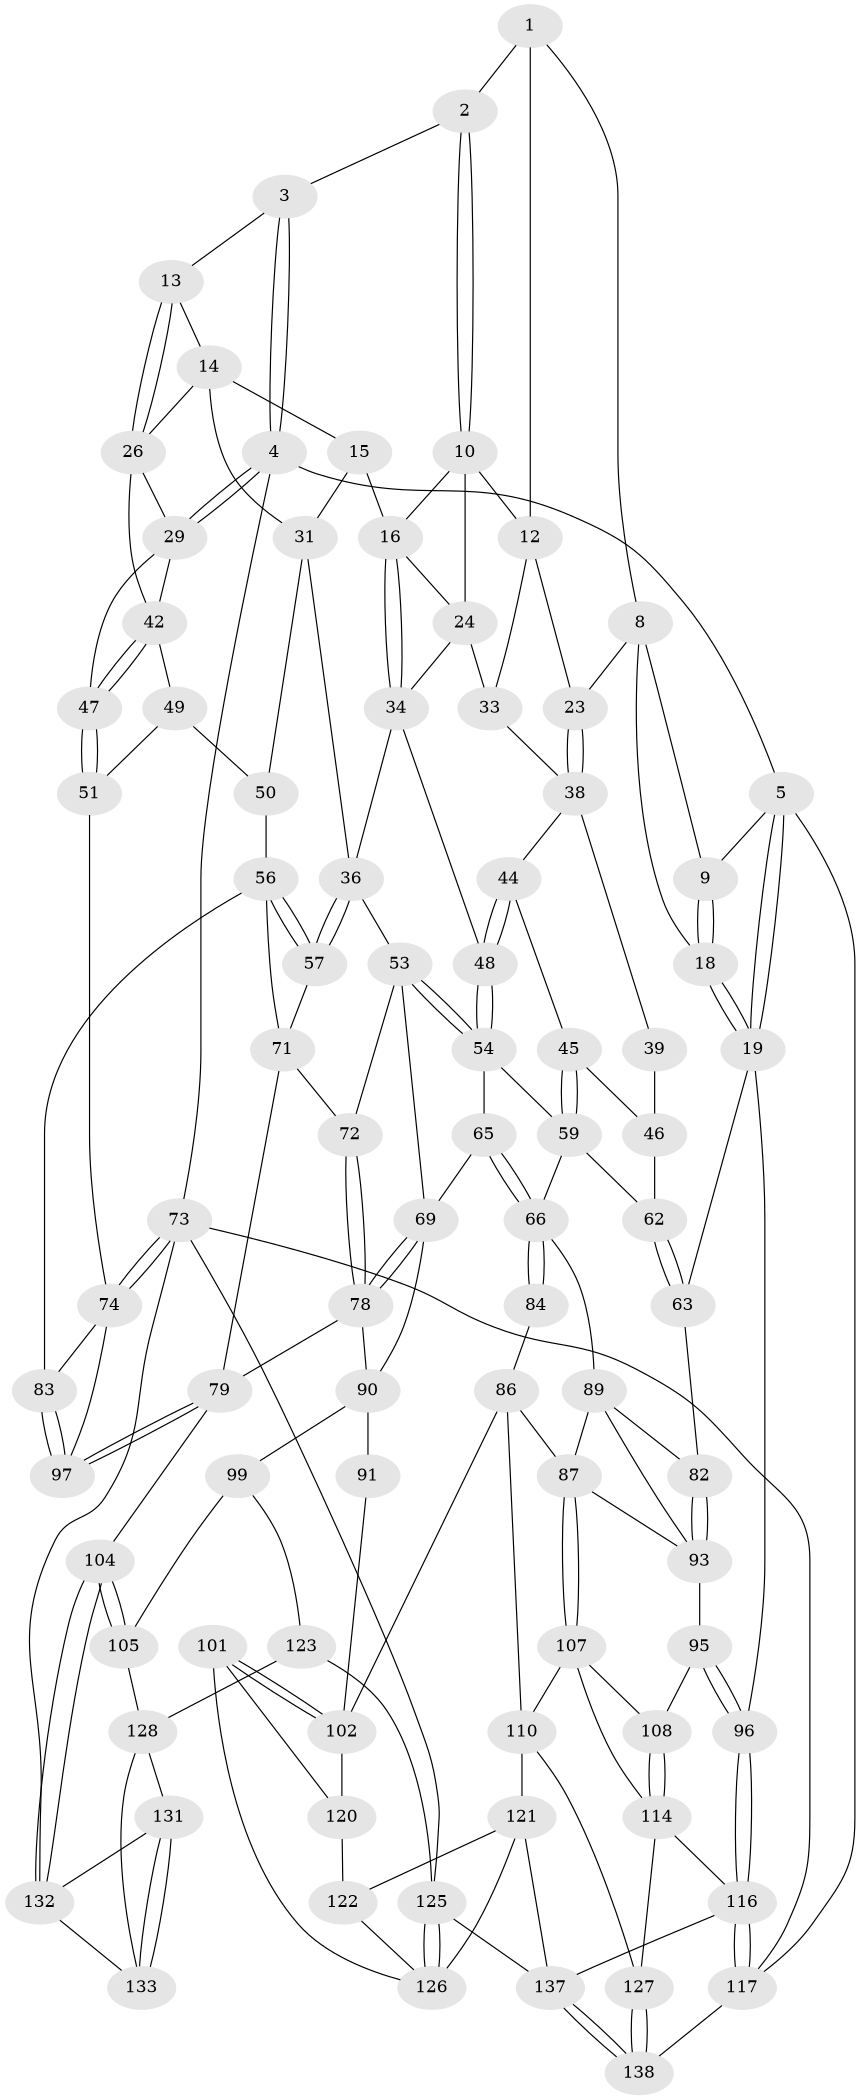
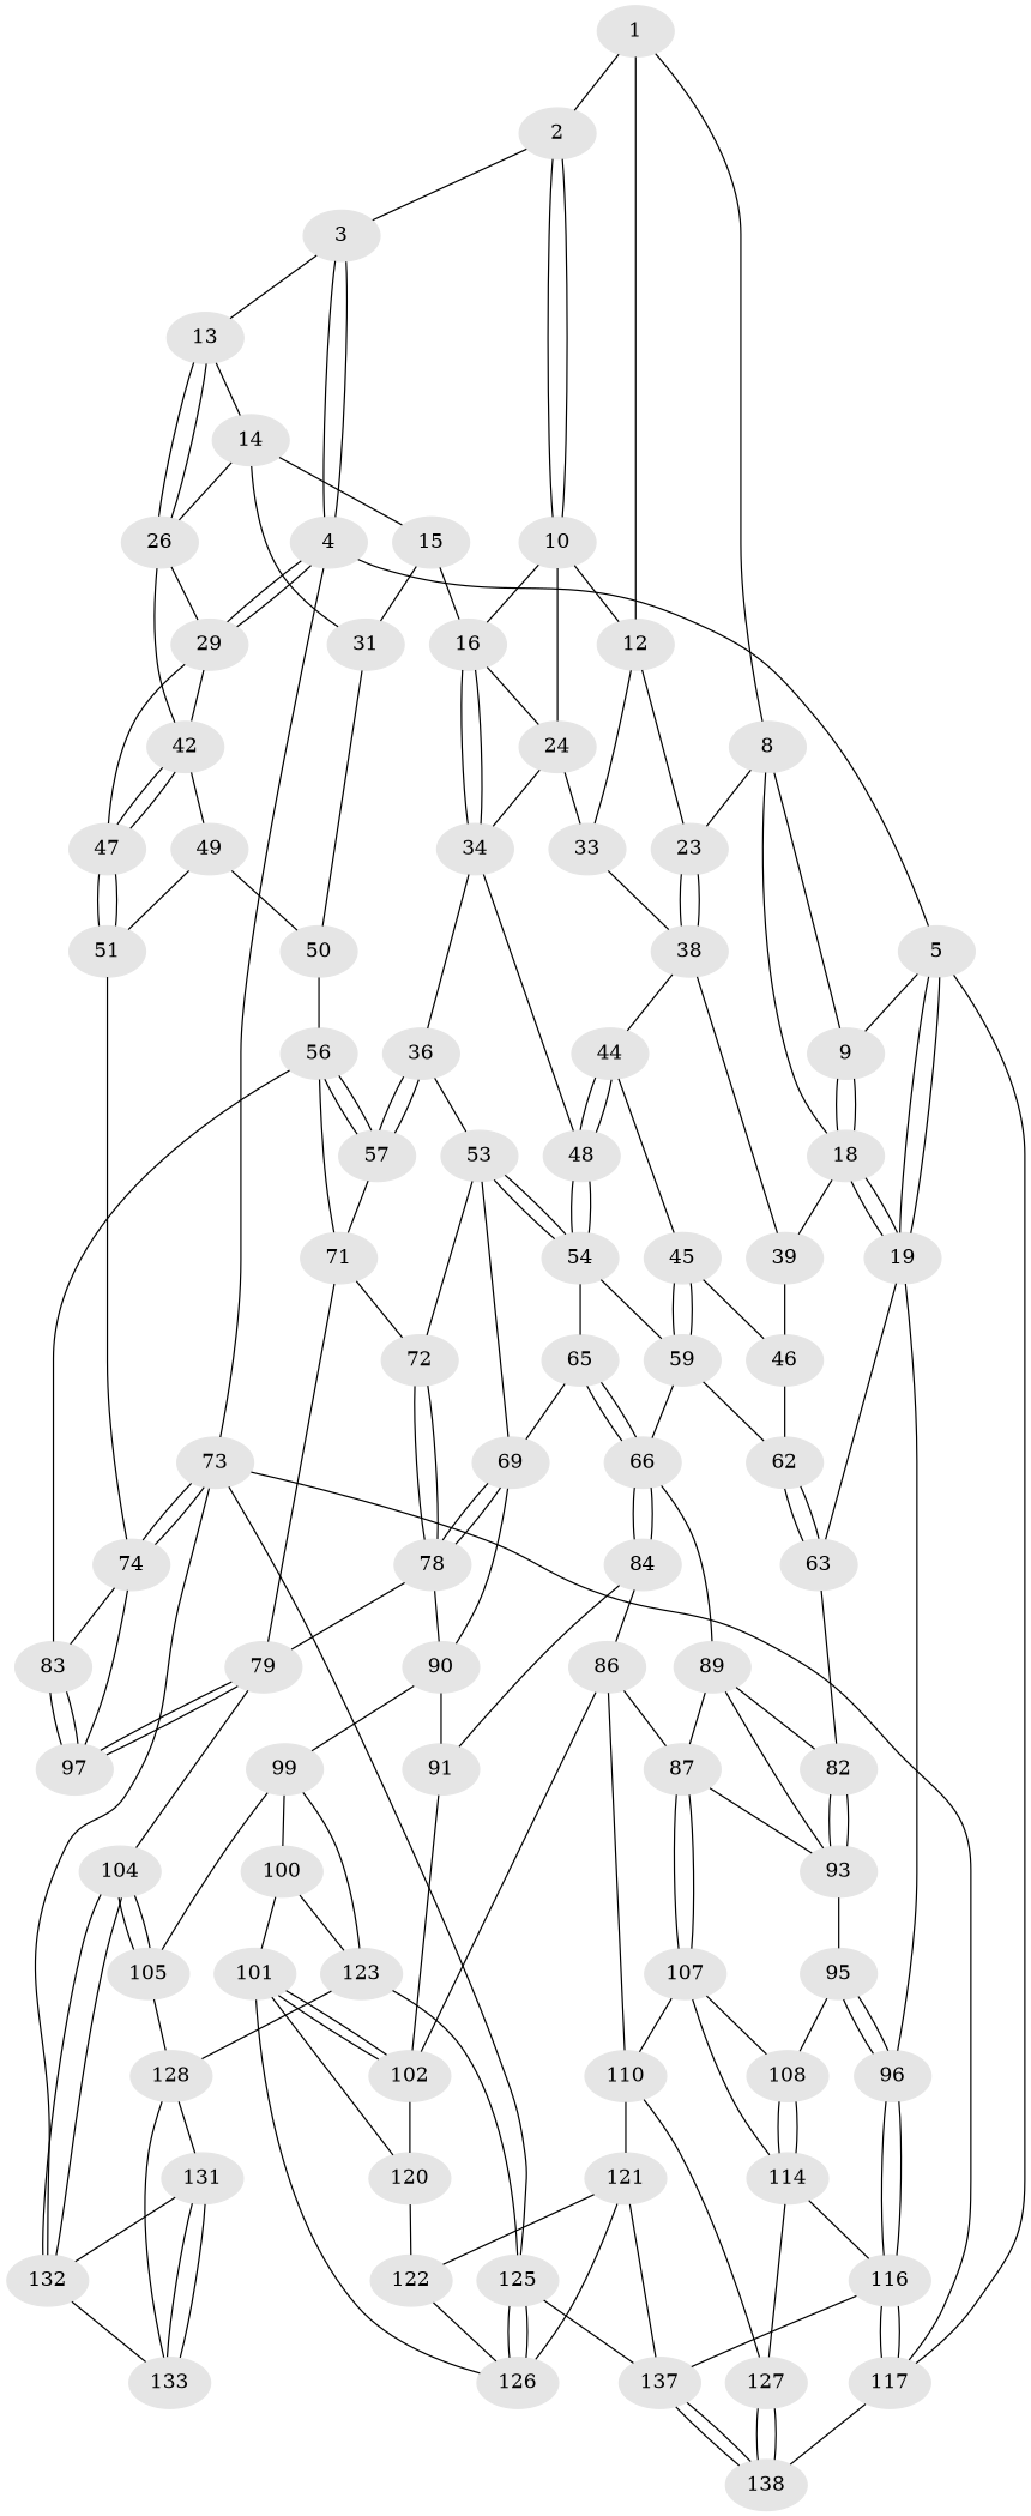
  graph {
    node [color=gray90 style=filled]
    1 [super="+7"]
    2
    8 [super="+20"]
    12 [super="+22"]
    3
    10 [super="+11"]
    9
    18 [super="+21"]
    23
    33
    4
    13
    16 [super="+17"]
    24 [super="+25"]
    5 [super="+6"]
    29 [super="+30"]
    73 [super="+134"]
    14 [super="+28"]
    26 [super="+27"]
    19 [super="+64"]
    117 [super="+118"]
    42 [super="+43"]
    47
    74 [super="+75"]
    125 [super="+139"]
    132 [super="+135"]
    63
    96
    138
    39 [super="+40"]
    38 [super="+41"]
    34 [super="+35"]
    15
    31 [super="+32"]
    36 [super="+37"]
    50 [super="+55"]
    48
    46 [super="+60"]
    82
    116
    44
    49 [super="+52"]
    51
    53 [super="+68"]
    57
    56 [super="+76"]
    54 [super="+58"]
    69 [super="+70"]
    72
    71 [super="+77"]
    45
    62
    59 [super="+61"]
    66 [super="+67"]
    65
    83
    97 [super="+103"]
    78 [super="+80"]
    90 [super="+92"]
    79
    n61 [label=89 super="+89"]
    84 [super="+85"]
    93 [super="+94"]
    87 [super="+88"]
    86 [super="+109"]
    91 [super="+98"]
    99 [super="+106"]
    104
    126 [super="+130"]
    137 [super="+140"]
    133
    107 [super="+112"]
    95
    102 [super="+113"]
    110 [super="+111"]
    120
    121 [super="+136"]
    127
    108
    114 [super="+115"]
+   100
    105
    123 [super="+124"]
    101 [super="+119"]
    128 [super="+129"]
    122
    131
    1 -- 2
    1 -- 8
    1 -- 12
    2 -- 3
    2 -- 10
    2 -- 10
    8 -- 9
    8 -- 18
    8 -- 23
    12 -- 23
    12 -- 33
    3 -- 4
    3 -- 4
    3 -- 13
    10 -- 12
    10 -- 16
    10 -- 24
    9 -- 18
    9 -- 18
    18 -- 19
    18 -- 19
+   18 -- 39
    23 -- 38
    23 -- 38
    33 -- 38
    4 -- 5
    4 -- 29
    4 -- 29
    4 -- 73
    13 -- 14
    13 -- 26
    13 -- 26
    16 -- 24
    16 -- 34
    16 -- 34
    24 -- 33
    24 -- 34
    5 -- 9
    5 -- 19
    5 -- 19
    5 -- 117
    29 -- 42
    29 -- 47
    73 -- 117
    73 -- 74
    73 -- 74
    73 -- 125
    73 -- 132
    14 -- 26
    14 -- 15
    14 -- 31
    26 -- 29
    26 -- 42
    19 -- 63
    19 -- 96
    117 -- 138
    42 -- 47
    42 -- 47
    42 -- 49
    47 -- 51
    47 -- 51
    74 -- 83
    74 -- 97
    125 -- 126
    125 -- 126
    125 -- 137
    132 -- 133
    63 -- 82
    96 -- 116
    96 -- 116
    39 -- 46 [weight=2]
    38 -- 39
    38 -- 44
    34 -- 36
    34 -- 48
    15 -- 16
    15 -- 31
-   31 -- 36
    31 -- 50
    36 -- 53
    36 -- 57
    36 -- 57
    50 -- 56
    48 -- 54
    48 -- 54
    46 -- 62
    82 -- 93
    82 -- 93
    116 -- 117
    116 -- 117
    116 -- 137
    44 -- 48
    44 -- 48
    44 -- 45
    49 -- 50 [weight=2]
    49 -- 51
    51 -- 74
    53 -- 54
    53 -- 54
    53 -- 69
    53 -- 72
    57 -- 71
    56 -- 57
    56 -- 57
    56 -- 71
    56 -- 83
    54 -- 59
    54 -- 65
    69 -- 78
    69 -- 78
    69 -- 90
    72 -- 78
    72 -- 78
    71 -- 72
    71 -- 79
    45 -- 46
    45 -- 59
    45 -- 59
    62 -- 63
    62 -- 63
    59 -- 62
    59 -- 66
    66 -- n61
    66 -- 84
    66 -- 84
    65 -- 69
    65 -- 66
    65 -- 66
    83 -- 97
    83 -- 97
    78 -- 90
    78 -- 79
    90 -- 91
    90 -- 99
    79 -- 97
    79 -- 97
    79 -- 104
    n61 -- 82
    n61 -- 93
    n61 -- 87
    84 -- 86
+   84 -- 91 [weight=2]
    93 -- 95
    87 -- 93
    87 -- 107
    87 -- 107
    86 -- 87
    86 -- 102
    86 -- 110
    91 -- 102
+   99 -- 100
    99 -- 105
    99 -- 123
    104 -- 132
    104 -- 132
    104 -- 105
    104 -- 105
    137 -- 138
    137 -- 138
    107 -- 110
    107 -- 108
    107 -- 114
    95 -- 96
    95 -- 96
    95 -- 108
    102 -- 120
    110 -- 121
    110 -- 127
    120 -- 122
    121 -- 126
    121 -- 137
    121 -- 122
    127 -- 138
    127 -- 138
    108 -- 114
    108 -- 114
    114 -- 116
    114 -- 127
+   100 -- 123
+   100 -- 101
    105 -- 128
    123 -- 125
    123 -- 128
    101 -- 126
    101 -- 102
    101 -- 102
    101 -- 120
    128 -- 133
    128 -- 131
    122 -- 126
    131 -- 132
    131 -- 133
    131 -- 133
  }
